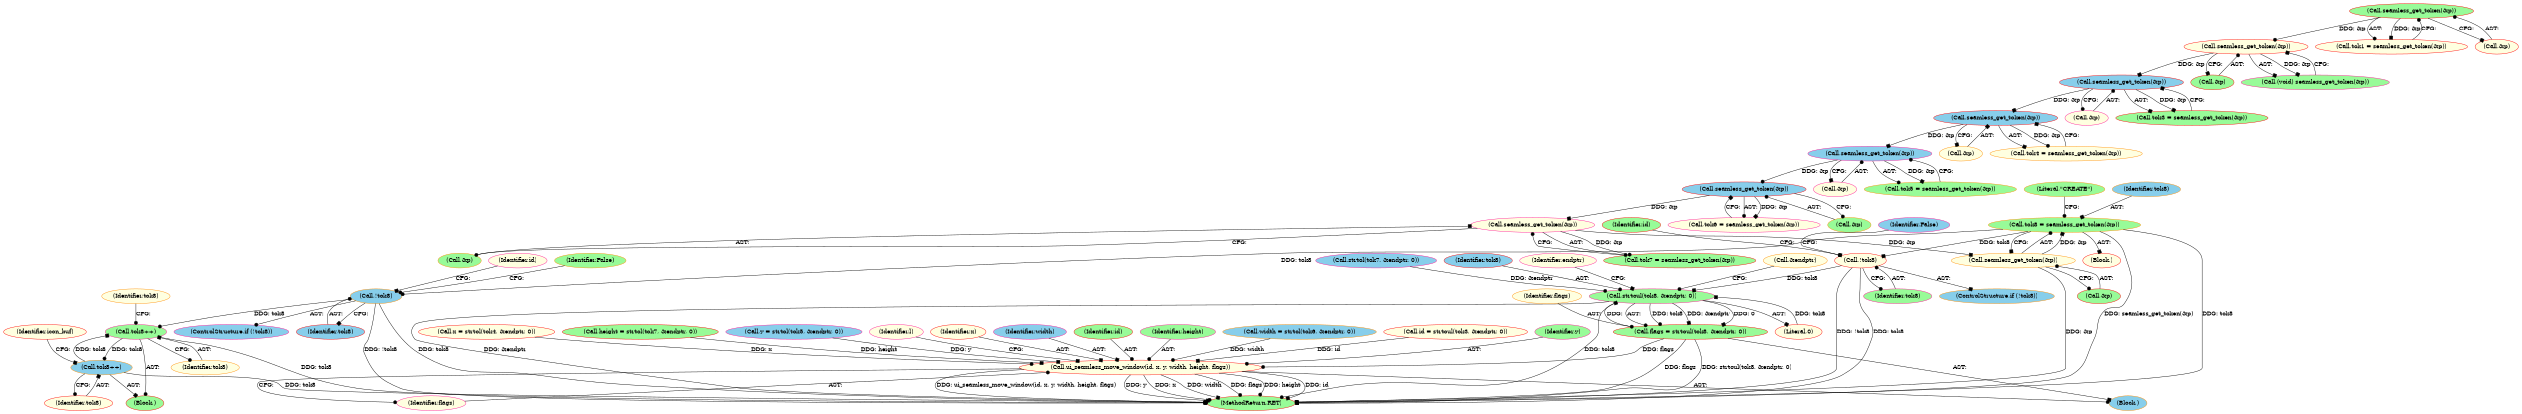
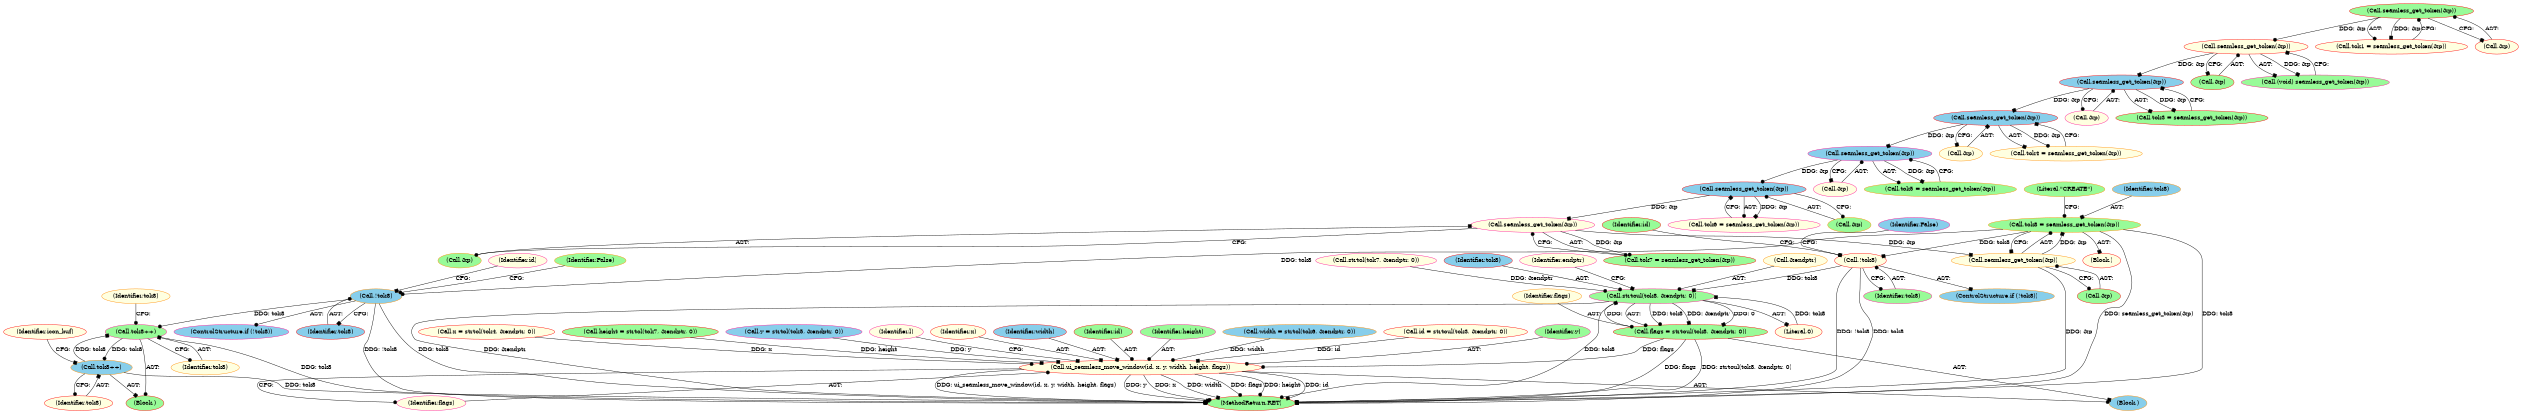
  digraph {
    node [color=red fillcolor=lightyellow style=filled]
    edge [arrowhead=box]
    n1 [color=darkorange fillcolor=palegreen label="(Call,tok8 = seamless_get_token(&p))"]
    n2 [color=darkorange label="(Call,seamless_get_token(&p))"]
    n3 [color=darkorange fillcolor=skyblue label="(Call,!tok8)"]
    n4 [label="(Call,!tok8)"]
    n5 [label="(Block,)"]
    n6 [fillcolor=palegreen label="(MethodReturn,RET)"]
    n7 [fillcolor=palegreen label="(Call,&p)"]
    n8 [color=deeppink fillcolor=palegreen label="(Call,tok8++)"]
    n9 [fillcolor=skyblue label="(Identifier,tok8)"]
    n10 [color=deeppink fillcolor=skyblue label="(ControlStructure,if (!tok8))"]
    n11 [color=deeppink fillcolor=palegreen label="(Call,strtoul(tok8, &endptr, 0))"]
    n12 [color=deeppink fillcolor=palegreen label="(Identifier,tok8)"]
    n13 [color=darkorange fillcolor=skyblue label="(ControlStructure,if (!tok8))"]
    n14 [color=deeppink label="(Call,seamless_get_token(&p))"]
    n15 [fillcolor=palegreen label="(Call,tok7 = seamless_get_token(&p))"]
    n16 [color=darkorange fillcolor=palegreen label="(Call,&p)"]
    n17 [fillcolor=skyblue label="(Call,seamless_get_token(&p))"]
    n18 [color=darkorange fillcolor=palegreen label="(Call,&p)"]
    n19 [color=deeppink label="(Call,tok6 = seamless_get_token(&p))"]
    n20 [color=deeppink fillcolor=skyblue label="(Call,seamless_get_token(&p))"]
    n21 [color=deeppink label="(Call,&p)"]
    n22 [color=darkorange fillcolor=palegreen label="(Call,tok5 = seamless_get_token(&p))"]
    n23 [fillcolor=skyblue label="(Call,seamless_get_token(&p))"]
    n24 [color=darkorange label="(Call,&p)"]
    n25 [color=darkorange label="(Call,tok4 = seamless_get_token(&p))"]
    n26 [fillcolor=skyblue label="(Call,seamless_get_token(&p))"]
    n27 [color=deeppink label="(Call,&p)"]
    n28 [fillcolor=palegreen label="(Call,tok3 = seamless_get_token(&p))"]
    n29 [label="(Call,seamless_get_token(&p))"]
    n30 [fillcolor=palegreen label="(Call,&p)"]
    n31 [color=deeppink fillcolor=palegreen label="(Call,(void) seamless_get_token(&p))"]
    n32 [fillcolor=palegreen label="(Call,seamless_get_token(&p))"]
    n33 [label="(Call,tok1 = seamless_get_token(&p))"]
    n34 [label="(Call,&p)"]
    n35 [color=darkorange fillcolor=skyblue label="(Call,tok8++)"]
    n36 [color=darkorange label="(Identifier,tok8)"]
    n37 [fillcolor=palegreen label="(Block,)"]
    n38 [label="(Identifier,tok8)"]
    n39 [fillcolor=palegreen label="(Call,flags = strtoul(tok8, &endptr, 0))"]
    n40 [label="(Literal,0)"]
    n41 [label="(Call,ui_seamless_move_window(id, x, y, width, height, flags))"]
    n42 [color=darkorange fillcolor=skyblue label="(Block,)"]
    n43 [color=deeppink label="(Identifier,flags)"]
    n44 [fillcolor=palegreen label="(Identifier,id)"]
    n45 [color=deeppink fillcolor=skyblue label="(Identifier,False)"]
    n46 [color=deeppink fillcolor=palegreen label="(Identifier,height)"]
    n47 [color=darkorange fillcolor=skyblue label="(Call,width = strtol(tok6, &endptr, 0))"]
    n48 [label="(Call,id = strtoul(tok3, &endptr, 0))"]
    n49 [color=darkorange label="(Identifier,tok8)"]
    n50 [color=deeppink fillcolor=palegreen label="(Identifier,y)"]
    n51 [label="(Call,x = strtol(tok4, &endptr, 0))"]
    n52 [label="(Identifier,icon_buf)"]
    n53 [color=darkorange fillcolor=palegreen label="(Identifier,False)"]
    n54 [fillcolor=palegreen label="(Call,height = strtol(tok7, &endptr, 0))"]
    n55 [color=deeppink fillcolor=skyblue label="(Call,y = strtol(tok5, &endptr, 0))"]
    n56 [fillcolor=skyblue label="(Identifier,tok8)"]
    n57 [color=deeppink label="(Identifier,id)"]
    n58 [color=darkorange fillcolor=palegreen label="(Literal,\"CREATE\")"]
    n59 [color=deeppink label="(Identifier,endptr)"]
    n60 [color=deeppink label="(Identifier,l)"]
    n61 [color=darkorange label="(Call,&endptr)"]
    n62 [color=darkorange fillcolor=skyblue label="(Identifier,tok8)"]
    n63 [fillcolor=palegreen label="(Identifier,id)"]
    n64 [label="(Identifier,x)"]
-   n65 [color=deeppink fillcolor=skyblue label="(Identifier,width)"]
-   n66 [color=deeppink fillcolor=skyblue label="(Call,strtol(tok7, &endptr, 0))"]
+   n65 [fillcolor=skyblue label="(Identifier,width)"]
+   n66 [color=deeppink label="(Call,strtol(tok7, &endptr, 0))"]
    n67 [color=darkorange label="(Identifier,flags)"]
    n1 -> n2 [label="CFG: "]
    n1 -> n3 [arrowhead=dot label="DDG: tok8"]
    n1 -> n4 [label="DDG: tok8"]
    n1 -> n5 [label="AST: "]
    n1 -> n6 [arrowhead=dot label="DDG: seamless_get_token(&p)"]
    n1 -> n6 [arrowhead=dot label="DDG: tok8"]
    n2 -> n1 [arrowhead=dot label="AST: "]
    n2 -> n1 [label="DDG: &p"]
    n2 -> n6 [label="DDG: &p"]
    n2 -> n7 [arrowhead=dot label="CFG: "]
    n3 -> n6 [label="DDG: !tok8"]
    n3 -> n6 [label="DDG: tok8"]
    n3 -> n8 [arrowhead=dot label="DDG: tok8"]
    n3 -> n9 [label="CFG: "]
    n3 -> n10 [arrowhead=dot label="AST: "]
    n4 -> n6 [arrowhead=dot label="DDG: !tok8"]
    n4 -> n6 [label="DDG: tok8"]
    n4 -> n11 [label="DDG: tok8"]
    n4 -> n12 [arrowhead=dot label="CFG: "]
    n4 -> n13 [label="AST: "]
    n7 -> n2 [arrowhead=dot label="AST: "]
    n8 -> n6 [arrowhead=dot label="DDG: tok8"]
    n8 -> n35 [arrowhead=dot label="DDG: tok8"]
    n8 -> n36 [arrowhead=dot label="CFG: "]
    n8 -> n37 [arrowhead=dot label="AST: "]
    n9 -> n3 [arrowhead=dot label="AST: "]
    n11 -> n6 [label="DDG: &endptr"]
    n11 -> n6 [arrowhead=dot label="DDG: tok8"]
    n11 -> n39 [arrowhead=dot label="AST: "]
    n11 -> n39 [arrowhead=dot label="DDG: tok8"]
    n11 -> n39 [label="DDG: &endptr"]
    n11 -> n39 [label="DDG: 0"]
    n11 -> n40 [label="AST: "]
    n12 -> n4 [arrowhead=dot label="AST: "]
    n14 -> n2 [label="DDG: &p"]
    n14 -> n15 [arrowhead=dot label="AST: "]
    n14 -> n15 [arrowhead=dot label="DDG: &p"]
    n14 -> n16 [arrowhead=dot label="CFG: "]
    n15 -> n14 [arrowhead=dot label="CFG: "]
    n16 -> n14 [label="AST: "]
    n17 -> n14 [label="DDG: &p"]
    n17 -> n18 [arrowhead=dot label="CFG: "]
    n17 -> n19 [arrowhead=dot label="AST: "]
    n17 -> n19 [label="DDG: &p"]
    n18 -> n17 [arrowhead=dot label="AST: "]
    n19 -> n17 [label="CFG: "]
    n20 -> n17 [arrowhead=dot label="DDG: &p"]
    n20 -> n21 [label="CFG: "]
    n20 -> n22 [arrowhead=dot label="AST: "]
    n20 -> n22 [label="DDG: &p"]
    n21 -> n20 [arrowhead=dot label="AST: "]
    n22 -> n20 [arrowhead=dot label="CFG: "]
    n23 -> n20 [label="DDG: &p"]
    n23 -> n24 [label="CFG: "]
    n23 -> n25 [label="AST: "]
    n23 -> n25 [arrowhead=dot label="DDG: &p"]
    n24 -> n23 [label="AST: "]
    n25 -> n23 [label="CFG: "]
    n26 -> n23 [label="DDG: &p"]
    n26 -> n27 [arrowhead=dot label="CFG: "]
    n26 -> n28 [label="AST: "]
    n26 -> n28 [label="DDG: &p"]
    n27 -> n26 [arrowhead=dot label="AST: "]
    n28 -> n26 [label="CFG: "]
    n29 -> n26 [label="DDG: &p"]
    n29 -> n30 [label="CFG: "]
    n29 -> n31 [label="AST: "]
    n29 -> n31 [label="DDG: &p"]
    n30 -> n29 [arrowhead=dot label="AST: "]
    n31 -> n29 [label="CFG: "]
    n32 -> n29 [arrowhead=dot label="DDG: &p"]
    n32 -> n33 [arrowhead=dot label="AST: "]
    n32 -> n33 [label="DDG: &p"]
    n32 -> n34 [label="CFG: "]
    n33 -> n32 [arrowhead=dot label="CFG: "]
    n34 -> n32 [arrowhead=dot label="AST: "]
    n35 -> n6 [label="DDG: tok8"]
    n35 -> n8 [label="DDG: tok8"]
    n35 -> n37 [label="AST: "]
    n35 -> n38 [arrowhead=dot label="CFG: "]
    n36 -> n8 [label="AST: "]
    n38 -> n35 [label="AST: "]
    n39 -> n6 [label="DDG: flags"]
    n39 -> n6 [label="DDG: strtoul(tok8, &endptr, 0)"]
    n39 -> n11 [label="DDG: "]
    n39 -> n41 [arrowhead=dot label="DDG: flags"]
    n39 -> n42 [label="AST: "]
    n40 -> n11 [label="DDG: tok8"]
    n41 -> n6 [label="DDG: width"]
    n41 -> n6 [arrowhead=dot label="DDG: flags"]
    n41 -> n6 [arrowhead=dot label="DDG: height"]
    n41 -> n6 [label="DDG: id"]
    n41 -> n6 [arrowhead=dot label="DDG: ui_seamless_move_window(id, x, y, width, height, flags)"]
    n41 -> n6 [label="DDG: y"]
    n41 -> n6 [arrowhead=dot label="DDG: x"]
    n41 -> n42 [arrowhead=dot label="AST: "]
    n41 -> n43 [arrowhead=dot label="CFG: "]
    n43 -> n41 [arrowhead=dot label="AST: "]
    n44 -> n41 [arrowhead=dot label="AST: "]
    n45 -> n4 [arrowhead=dot label="CFG: "]
    n46 -> n41 [arrowhead=dot label="AST: "]
    n47 -> n41 [arrowhead=dot label="DDG: width"]
    n48 -> n41 [label="DDG: id"]
    n49 -> n8 [arrowhead=dot label="CFG: "]
    n50 -> n41 [arrowhead=dot label="AST: "]
    n51 -> n41 [arrowhead=dot label="DDG: x"]
    n52 -> n35 [label="CFG: "]
    n53 -> n3 [arrowhead=dot label="CFG: "]
    n54 -> n41 [label="DDG: height"]
    n55 -> n41 [label="DDG: y"]
    n56 -> n11 [arrowhead=dot label="AST: "]
    n57 -> n3 [label="CFG: "]
    n58 -> n1 [arrowhead=dot label="CFG: "]
    n59 -> n11 [label="CFG: "]
    n60 -> n41 [label="CFG: "]
-   n61 -> n11 [arrowhead=dot label="CFG: "]
+   n61 -> n11 [arrowhead=dot label="AST: "]
    n62 -> n1 [label="AST: "]
    n63 -> n4 [label="CFG: "]
    n64 -> n41 [label="AST: "]
    n65 -> n41 [label="AST: "]
    n66 -> n11 [arrowhead=dot label="DDG: &endptr"]
    n67 -> n39 [arrowhead=dot label="AST: "]
  }
